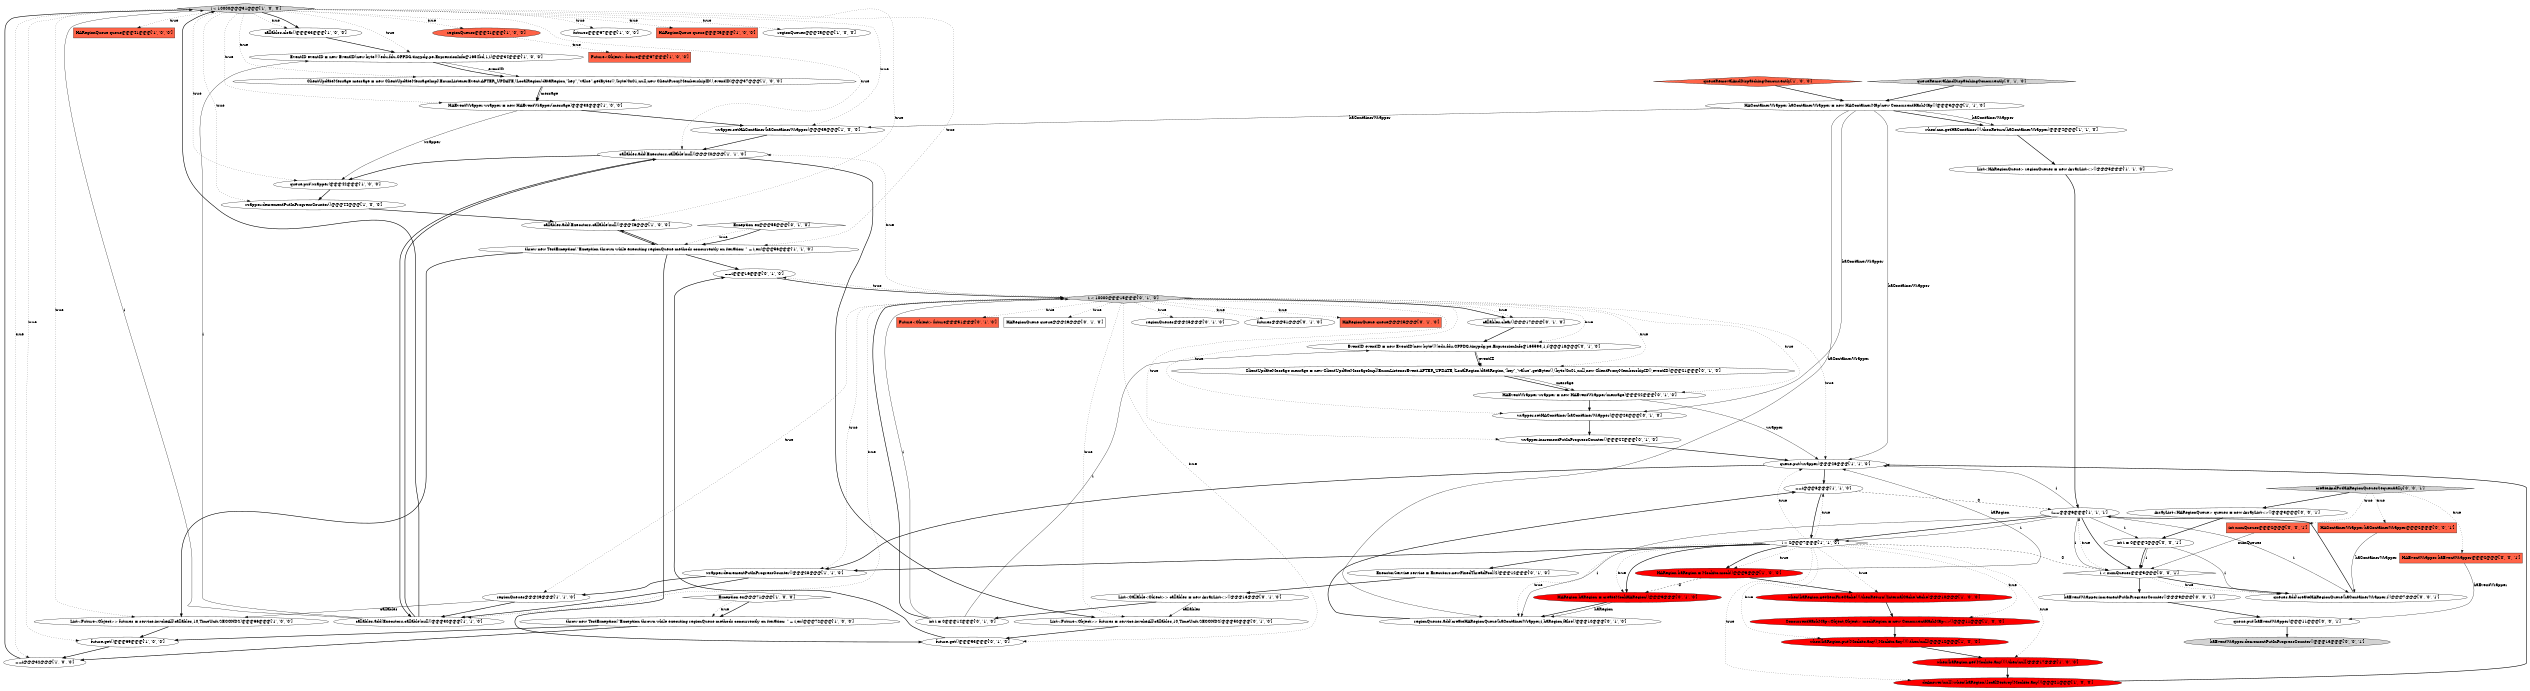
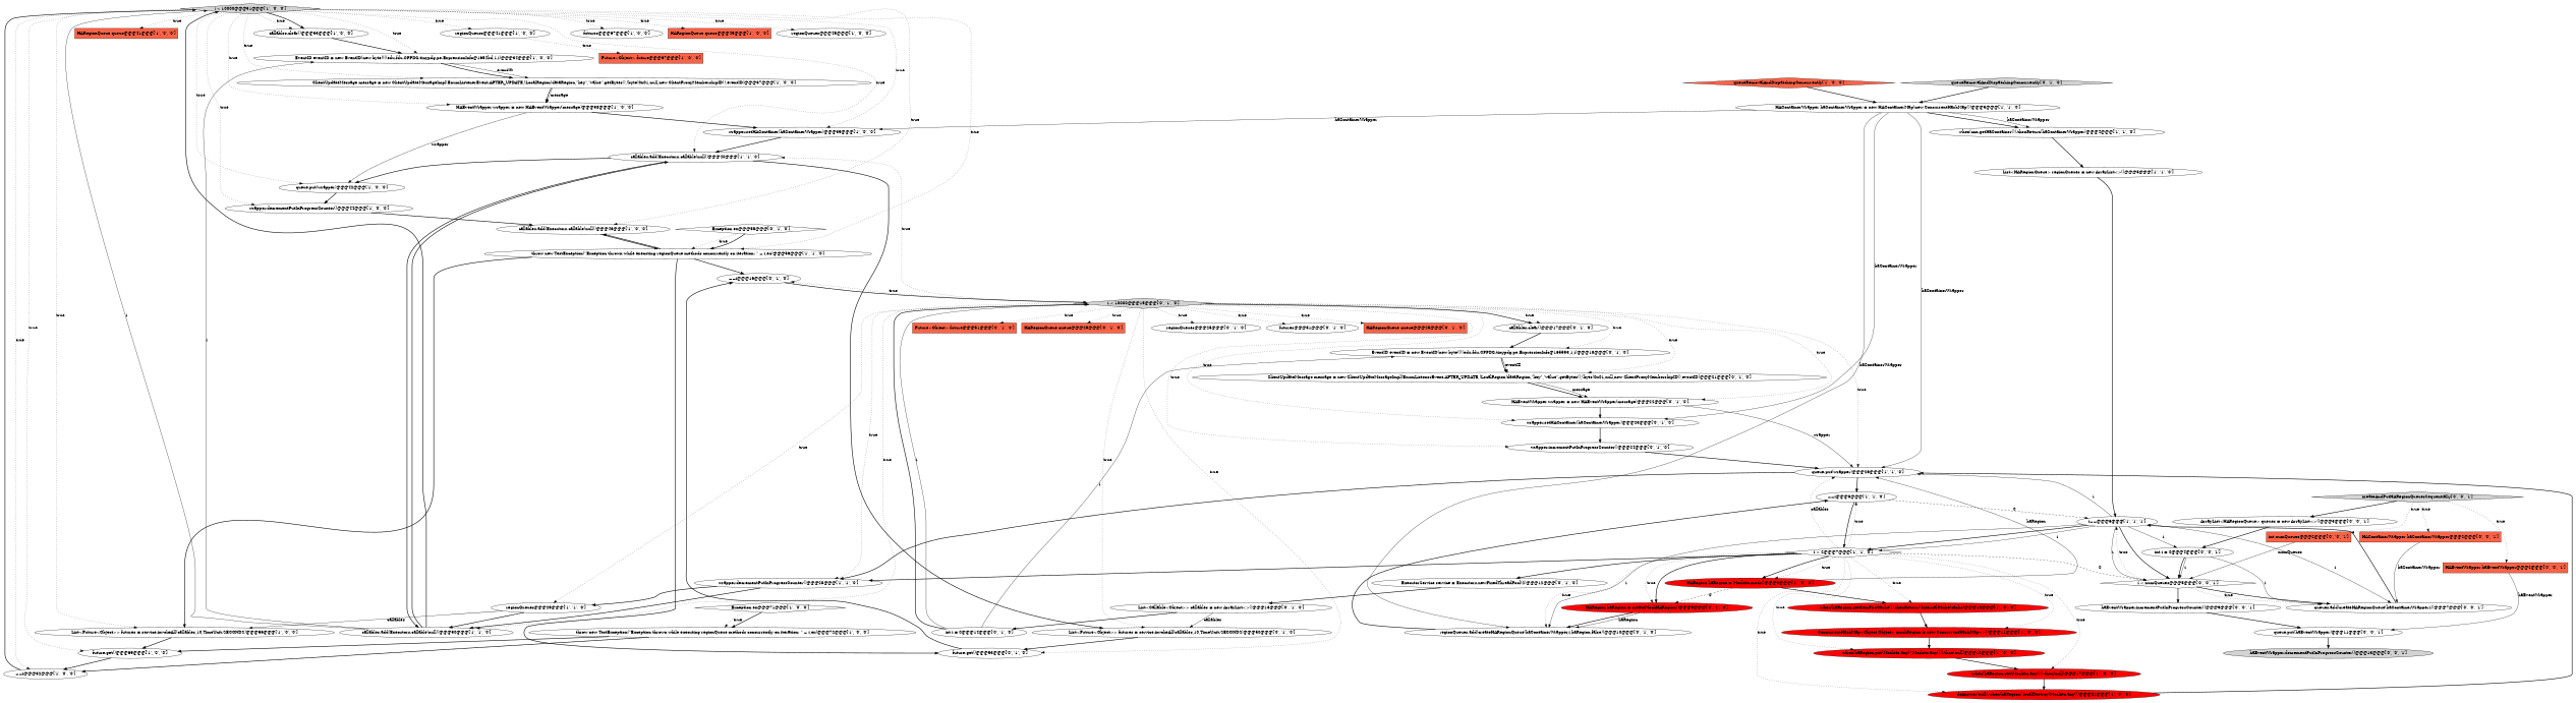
  digraph {
    node [fillcolor=white shape=ellipse style=filled]
    edge [style=bold]
    n1 [fillcolor=tomato label="Future<Object> future@@@67@@@['1', '0', '0']" shape=box]
    n2 [label="callables.clear()@@@33@@@['1', '0', '0']"]
    n3 [label="EventID eventID = new EventID(new byte((((edu.fdu.CPPDG.tinypdg.pe.ExpressionInfo@1654bd,1,i)@@@34@@@['1', '0', '0']"]
    n4 [label="ClientUpdateMessage message = new ClientUpdateMessageImpl(EnumListenerEvent.AFTER_UPDATE,(LocalRegion)dataRegion,\"key\",\"value\".getBytes(),(byte)0x01,null,new ClientProxyMembershipID(),eventID)@@@37@@@['1', '0', '0']"]
    n5 [label="++i@@@32@@@['1', '0', '0']"]
    n6 [fillcolor=lightgray label="i < 10000@@@31@@@['1', '0', '0']" shape=diamond]
    n7 [fillcolor=tomato label="HARegionQueue queue@@@41@@@['1', '0', '0']" shape=box]
    n8 [label="wrapper.setHAContainer(haContainerWrapper)@@@39@@@['1', '0', '0']"]
    n9 [label="queue.put(wrapper)@@@42@@@['1', '0', '0']"]
    n10 [label="wrapper.decrementPutInProgressCounter()@@@44@@@['1', '0', '0']"]
    n11 [label="callables.add(Executors.callable(null))@@@46@@@['1', '0', '0']"]
    n12 [label="throw new TestException(\"Exception thrown while executing regionQueue methods concurrently on iteration: \" + i,ex)@@@56@@@['1', '1', '0']"]
    n13 [label="List<Future<Object>> futures = service.invokeAll(callables,10,TimeUnit.SECONDS)@@@66@@@['1', '0', '0']"]
    n14 [label="future.get()@@@69@@@['1', '0', '0']"]
-   n15 [fillcolor=tomato label="regionQueues@@@41@@@['1', '0', '0']"]
+   n15 [label="regionQueues@@@41@@@['1', '0', '0']"]
    n16 [label="callables.add(Executors.callable(null))@@@40@@@['1', '1', '0']"]
    n17 [label="futures@@@67@@@['1', '0', '0']"]
    n18 [fillcolor=tomato label="HARegionQueue queue@@@45@@@['1', '0', '0']" shape=box]
    n19 [label="regionQueues@@@45@@@['1', '0', '0']"]
    n20 [label="HAEventWrapper wrapper = new HAEventWrapper(message)@@@38@@@['1', '0', '0']"]
    n21 [fillcolor=tomato label="int numQueues@@@2@@@['0', '0', '1']" shape=box]
    n22 [label="i < numQueues@@@5@@@['0', '0', '1']" shape=diamond]
    n23 [label="queues.add(createHARegionQueue(haContainerWrapper,i))@@@7@@@['0', '0', '1']"]
    n24 [label="i++@@@6@@@['1', '1', '1']"]
    n25 [label="haEventWrapper.incrementPutInProgressCounter()@@@9@@@['0', '0', '1']"]
    n26 [label="wrapper.setHAContainer(haContainerWrapper)@@@23@@@['0', '1', '0']"]
    n27 [label="wrapper.incrementPutInProgressCounter()@@@24@@@['0', '1', '0']"]
    n28 [label="queue.put(wrapper)@@@26@@@['1', '1', '0']"]
    n29 [fillcolor=red label="HARegion haRegion = createMockHARegion()@@@9@@@['0', '1', '0']"]
    n30 [label="regionQueues.add(createHARegionQueue(haContainerWrapper,i,haRegion,false))@@@10@@@['0', '1', '0']"]
    n31 [label="++i@@@8@@@['1', '1', '0']"]
    n32 [label="future.get()@@@53@@@['0', '1', '0']"]
    n33 [label="++i@@@16@@@['0', '1', '0']"]
    n34 [fillcolor=lightgray label="i < 10000@@@15@@@['0', '1', '0']" shape=diamond]
    n35 [fillcolor=lightgray label="queueRemovalAndDispatchingConcurrently['0', '1', '0']" shape=diamond]
    n36 [label="HAContainerWrapper haContainerWrapper = new HAContainerMap(new ConcurrentHashMap())@@@3@@@['1', '1', '0']"]
    n37 [label="when(ccn.getHaContainer()).thenReturn(haContainerWrapper)@@@4@@@['1', '1', '0']"]
    n38 [fillcolor=red label="when(haRegion.put(Mockito.any(),Mockito.any())).then(null)@@@12@@@['1', '0', '0']"]
    n39 [fillcolor=red label="when(haRegion.get(Mockito.any())).then(null)@@@17@@@['1', '0', '0']"]
    n40 [fillcolor=red label="doAnswer(null).when(haRegion).localDestroy(Mockito.any())@@@21@@@['1', '0', '0']"]
    n41 [fillcolor=tomato label="HAContainerWrapper haContainerWrapper@@@2@@@['0', '0', '1']" shape=box]
    n42 [label="wrapper.decrementPutInProgressCounter()@@@28@@@['1', '1', '0']"]
    n43 [fillcolor=lightgray label="createAndPutHARegionQueuesSequentially['0', '0', '1']" shape=diamond]
    n44 [label="ArrayList<HARegionQueue> queues = new ArrayList<>()@@@3@@@['0', '0', '1']"]
    n45 [fillcolor=tomato label="HAEventWrapper haEventWrapper@@@2@@@['0', '0', '1']" shape=box]
    n46 [label="int i = 0@@@4@@@['0', '0', '1']"]
    n47 [label="queue.put(haEventWrapper)@@@11@@@['0', '0', '1']"]
    n48 [label="List<Callable<Object>> callables = new ArrayList<>()@@@13@@@['0', '1', '0']"]
    n49 [label="int i = 0@@@14@@@['0', '1', '0']"]
    n50 [label="List<Future<Object>> futures = service.invokeAll(callables,10,TimeUnit.SECONDS)@@@50@@@['0', '1', '0']"]
    n51 [label="EventID eventID = new EventID(new byte((((edu.fdu.CPPDG.tinypdg.pe.ExpressionInfo@165593,1,i)@@@18@@@['0', '1', '0']"]
    n52 [fillcolor=lightgray label="haEventWrapper.decrementPutInProgressCounter()@@@13@@@['0', '0', '1']"]
    n53 [label="ExecutorService service = Executors.newFixedThreadPool(2)@@@12@@@['0', '1', '0']"]
    n54 [label="List<HARegionQueue> regionQueues = new ArrayList<>()@@@5@@@['1', '1', '0']"]
    n55 [label="i < 2@@@7@@@['1', '1', '0']" shape=diamond]
    n56 [fillcolor=red label="ConcurrentHashMap<Object,Object> mockRegion = new ConcurrentHashMap<>()@@@11@@@['1', '0', '0']"]
    n57 [fillcolor=red label="HARegion haRegion = Mockito.mock()@@@9@@@['1', '0', '0']"]
    n58 [fillcolor=red label="when(haRegion.getGemFireCache()).thenReturn((InternalCache)cache)@@@10@@@['1', '0', '0']"]
    n59 [label="regionQueues@@@29@@@['1', '1', '0']"]
    n60 [label="callables.add(Executors.callable(null))@@@30@@@['1', '1', '0']"]
    n61 [label="throw new TestException(\"Exception thrown while executing regionQueue methods concurrently on iteration: \" + i,ex)@@@72@@@['1', '0', '0']"]
    n62 [fillcolor=tomato label="Future<Object> future@@@51@@@['0', '1', '0']" shape=box]
-   n63 [label="HARegionQueue queue@@@29@@@['0', '1', '0']" shape=box]
+   n63 [fillcolor=tomato label="HARegionQueue queue@@@29@@@['0', '1', '0']" shape=box]
    n64 [label="ClientUpdateMessage message = new ClientUpdateMessageImpl(EnumListenerEvent.AFTER_UPDATE,(LocalRegion)dataRegion,\"key\",\"value\".getBytes(),(byte)0x01,null,new ClientProxyMembershipID(),eventID)@@@21@@@['0', '1', '0']"]
    n65 [label="HAEventWrapper wrapper = new HAEventWrapper(message)@@@22@@@['0', '1', '0']"]
    n66 [label="regionQueues@@@25@@@['0', '1', '0']"]
    n67 [label="futures@@@51@@@['0', '1', '0']"]
    n68 [fillcolor=tomato label="HARegionQueue queue@@@25@@@['0', '1', '0']" shape=box]
    n69 [label="callables.clear()@@@17@@@['0', '1', '0']"]
    n70 [label="Exception ex@@@71@@@['1', '0', '0']" shape=diamond]
    n71 [fillcolor=tomato label="queueRemovalAndDispatchingConcurrently['1', '0', '0']" shape=diamond]
    n72 [label="Exception ex@@@55@@@['0', '1', '0']" shape=diamond]
    n2 -> n3
    n3 -> n4 [label=eventID style=solid]
    n3 -> n4
    n4 -> n20 [label=message style=solid]
    n4 -> n20
    n5 -> n6
    n6 -> n2
    n6 -> n2 [label=true style=dotted]
    n6 -> n3 [label=true style=dotted]
    n6 -> n4 [label=true style=dotted]
    n6 -> n5 [label=true style=dotted]
    n6 -> n7 [label=true style=dotted]
    n6 -> n8 [label=true style=dotted]
    n6 -> n9 [label=true style=dotted]
    n6 -> n10 [label=true style=dotted]
    n6 -> n11 [label=true style=dotted]
    n6 -> n12 [label=true style=dotted]
    n6 -> n13 [label=true style=dotted]
    n6 -> n14 [label=true style=dotted]
    n6 -> n15 [label=true style=dotted]
    n6 -> n16 [label=true style=dotted]
    n6 -> n17 [label=true style=dotted]
    n6 -> n18 [label=true style=dotted]
    n6 -> n19 [label=true style=dotted]
    n6 -> n20 [label=true style=dotted]
    n8 -> n16
    n9 -> n10
    n10 -> n11
    n11 -> n12
    n12 -> n11
    n12 -> n13
    n12 -> n32
    n12 -> n33
    n13 -> n14
    n14 -> n5
    n15 -> n1 [label=true style=dotted]
    n16 -> n9
    n16 -> n50
    n16 -> n60
    n20 -> n8
    n20 -> n9 [label=wrapper style=solid]
    n21 -> n22 [label=numQueues style=solid]
    n22 -> n23
    n22 -> n23 [label=true style=dotted]
    n22 -> n24 [label=true style=dotted]
    n22 -> n25
    n23 -> n24
    n24 -> n22
    n24 -> n22 [label=i style=solid]
    n24 -> n23 [label=i style=solid]
    n24 -> n28 [label=i style=solid]
    n24 -> n30 [label=i style=solid]
    n24 -> n46 [label=i style=solid]
    n24 -> n55
    n24 -> n55 [label=i style=solid]
    n25 -> n47
    n26 -> n27
    n27 -> n28
    n28 -> n31
    n28 -> n42
    n29 -> n30
    n29 -> n30 [label=haRegion style=solid]
    n30 -> n31
    n31 -> n24 [label=0 style=dashed]
    n31 -> n55
    n32 -> n33
    n33 -> n34
    n34 -> n16 [label=true style=dotted]
    n34 -> n26 [label=true style=dotted]
    n34 -> n27 [label=true style=dotted]
    n34 -> n28 [label=true style=dotted]
    n34 -> n32 [label=true style=dotted]
    n34 -> n33 [label=true style=dotted]
    n34 -> n42 [label=true style=dotted]
    n34 -> n50 [label=true style=dotted]
    n34 -> n51 [label=true style=dotted]
    n34 -> n59 [label=true style=dotted]
    n34 -> n60 [label=true style=dotted]
    n34 -> n62 [label=true style=dotted]
    n34 -> n63 [label=true style=dotted]
    n34 -> n64 [label=true style=dotted]
    n34 -> n65 [label=true style=dotted]
    n34 -> n66 [label=true style=dotted]
    n34 -> n67 [label=true style=dotted]
    n34 -> n68 [label=true style=dotted]
    n34 -> n69 [label=true style=dotted]
    n34 -> n69
    n35 -> n36
    n36 -> n8 [label=haContainerWrapper style=solid]
    n36 -> n26 [label=haContainerWrapper style=solid]
    n36 -> n28 [label=haContainerWrapper style=solid]
    n36 -> n30 [label=haContainerWrapper style=solid]
    n36 -> n37 [label=haContainerWrapper style=solid]
    n36 -> n37
    n37 -> n54
    n38 -> n39
    n39 -> n40
    n40 -> n28
    n41 -> n23 [label=haContainerWrapper style=solid]
    n42 -> n59
    n42 -> n60
    n43 -> n21 [label=true style=dotted]
    n43 -> n41 [label=true style=dotted]
    n43 -> n44
    n43 -> n45 [label=true style=dotted]
    n44 -> n46
    n45 -> n47 [label=haEventWrapper style=solid]
    n46 -> n22 [label=i style=solid]
    n46 -> n22
    n46 -> n23 [label=i style=solid]
    n47 -> n52
    n48 -> n49
    n48 -> n50 [label=callables style=solid]
    n49 -> n34
    n49 -> n34 [label=i style=solid]
    n49 -> n51 [label=i style=solid]
    n50 -> n32
    n51 -> n64 [label=eventID style=solid]
    n51 -> n64
    n53 -> n48
    n54 -> n24
    n55 -> n22 [label=0 style=dashed]
-   n55 -> n28 [label=true style=dotted]
+   n55 -> n28 [label=callables style=dotted]
    n55 -> n29
    n55 -> n29 [label=true style=dotted]
    n55 -> n30 [label=true style=dotted]
    n55 -> n31 [label=true style=dotted]
    n55 -> n38 [label=true style=dotted]
    n55 -> n39 [label=true style=dotted]
    n55 -> n40 [label=true style=dotted]
    n55 -> n42
    n55 -> n53
    n55 -> n56 [label=true style=dotted]
    n55 -> n57
    n55 -> n57 [label=true style=dotted]
    n55 -> n58 [label=true style=dotted]
    n56 -> n38
    n57 -> n28 [label=haRegion style=solid]
    n57 -> n29 [label=0 style=dashed]
    n57 -> n58
    n58 -> n56
    n59 -> n13 [label=callables style=solid]
    n59 -> n60
    n60 -> n3 [label=i style=solid]
    n60 -> n6 [label=i style=solid]
    n60 -> n6
    n60 -> n16
    n61 -> n5
    n61 -> n14
    n64 -> n65
    n64 -> n65 [label=message style=solid]
    n65 -> n26
    n65 -> n28 [label=wrapper style=solid]
    n69 -> n51
    n70 -> n61
    n70 -> n61 [label=true style=dotted]
    n71 -> n36
    n72 -> n12 [label=true style=dotted]
    n72 -> n12
  }
